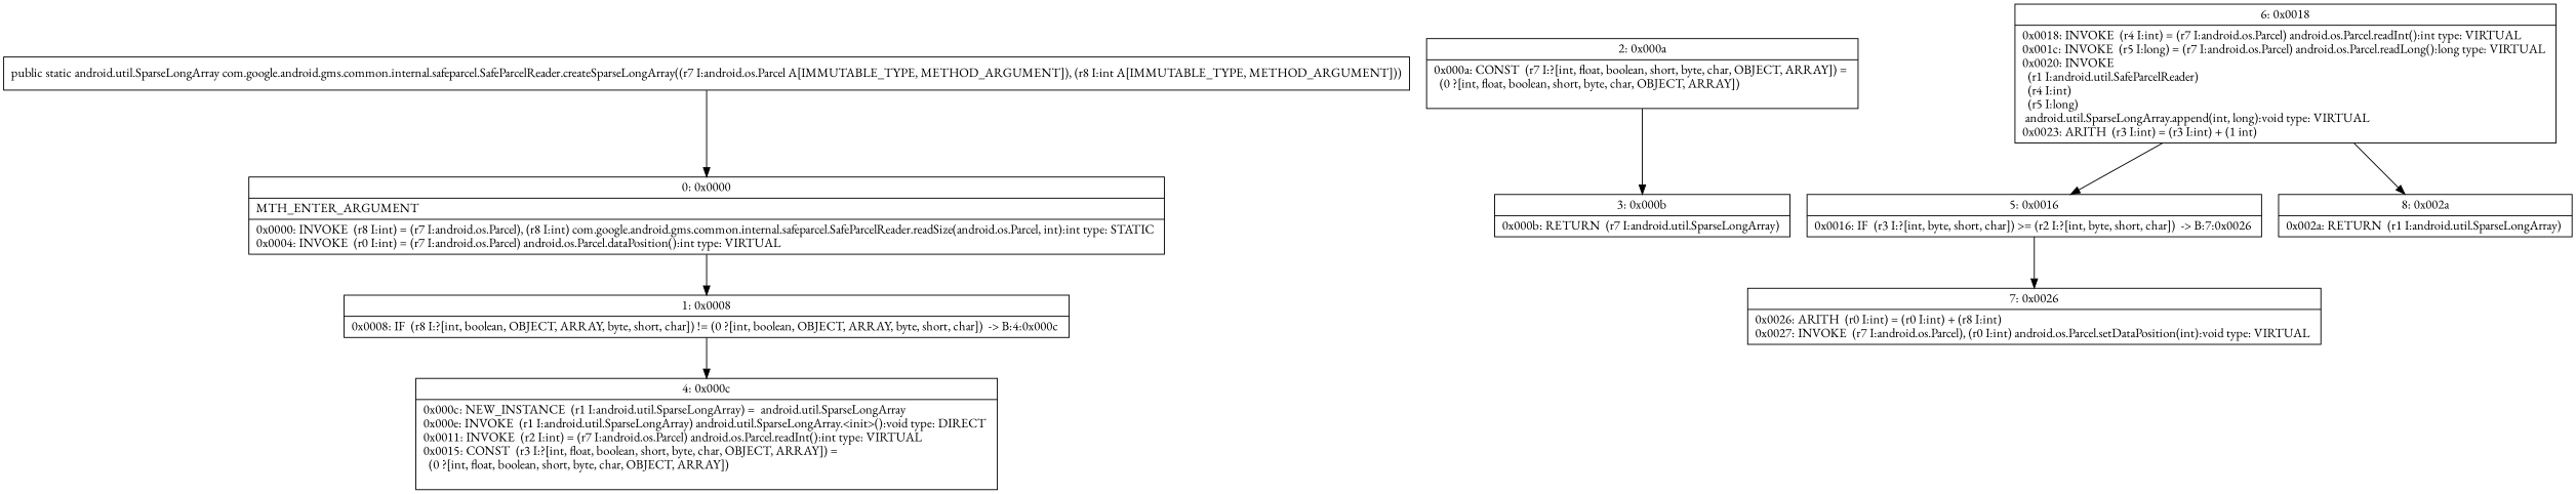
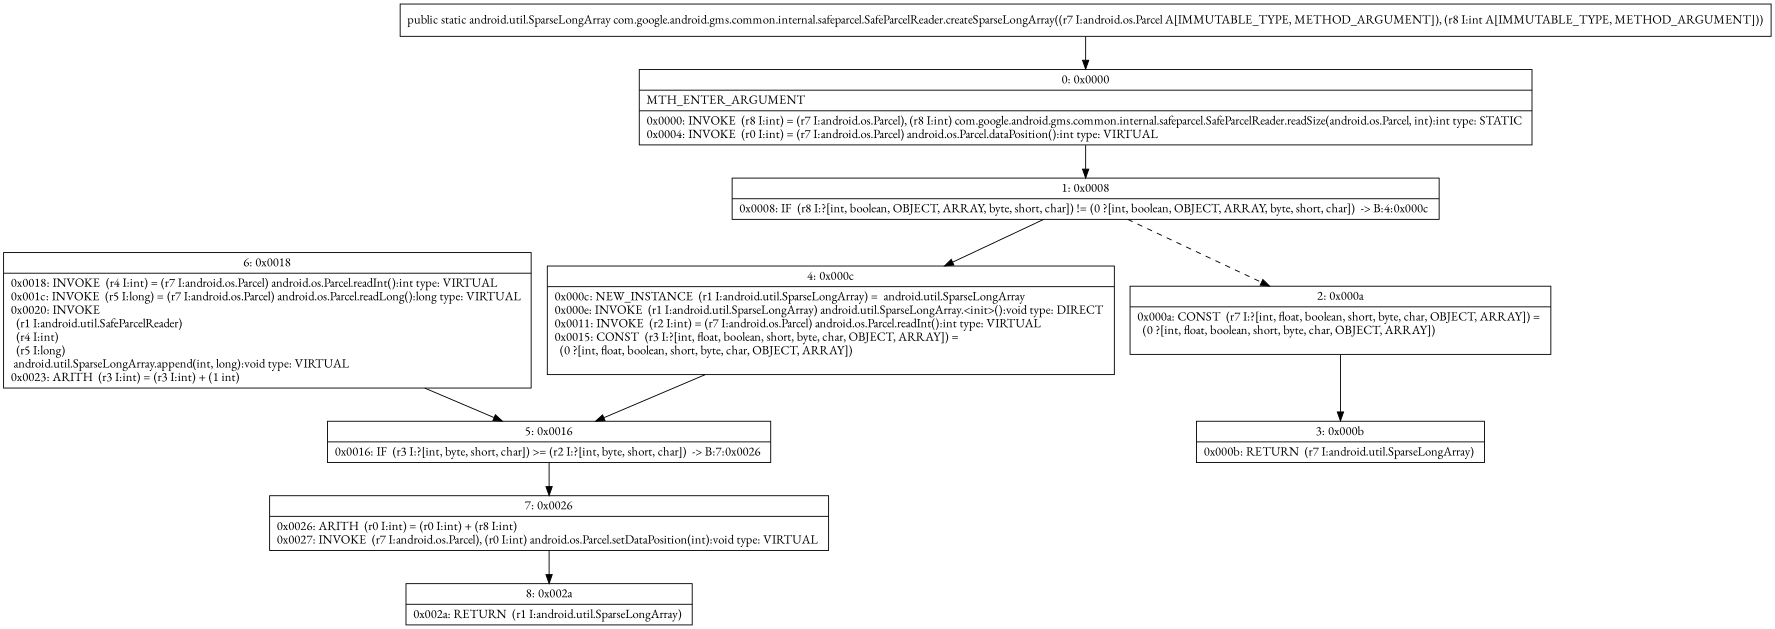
  digraph {
    fontname="EB Garamond"
    node [fontname="EB Garamond" shape=record]
    edge [fontname="EB Garamond"]
    n1 [label="{0\:\ 0x0000|MTH_ENTER_ARGUMENT\l|0x0000: INVOKE  (r8 I:int) = (r7 I:android.os.Parcel), (r8 I:int) com.google.android.gms.common.internal.safeparcel.SafeParcelReader.readSize(android.os.Parcel, int):int type: STATIC \l0x0004: INVOKE  (r0 I:int) = (r7 I:android.os.Parcel) android.os.Parcel.dataPosition():int type: VIRTUAL \l}"]
    n2 [label="{1\:\ 0x0008|0x0008: IF  (r8 I:?[int, boolean, OBJECT, ARRAY, byte, short, char]) != (0 ?[int, boolean, OBJECT, ARRAY, byte, short, char])  \-\> B:4:0x000c \l}"]
    n3 [label="{2\:\ 0x000a|0x000a: CONST  (r7 I:?[int, float, boolean, short, byte, char, OBJECT, ARRAY]) = \l  (0 ?[int, float, boolean, short, byte, char, OBJECT, ARRAY])\l \l}"]
    n4 [label="{4\:\ 0x000c|0x000c: NEW_INSTANCE  (r1 I:android.util.SparseLongArray) =  android.util.SparseLongArray \l0x000e: INVOKE  (r1 I:android.util.SparseLongArray) android.util.SparseLongArray.\<init\>():void type: DIRECT \l0x0011: INVOKE  (r2 I:int) = (r7 I:android.os.Parcel) android.os.Parcel.readInt():int type: VIRTUAL \l0x0015: CONST  (r3 I:?[int, float, boolean, short, byte, char, OBJECT, ARRAY]) = \l  (0 ?[int, float, boolean, short, byte, char, OBJECT, ARRAY])\l \l}"]
    n5 [label="{3\:\ 0x000b|0x000b: RETURN  (r7 I:android.util.SparseLongArray) \l}"]
    n6 [label="{5\:\ 0x0016|0x0016: IF  (r3 I:?[int, byte, short, char]) \>= (r2 I:?[int, byte, short, char])  \-\> B:7:0x0026 \l}"]
    n7 [label="{7\:\ 0x0026|0x0026: ARITH  (r0 I:int) = (r0 I:int) + (r8 I:int) \l0x0027: INVOKE  (r7 I:android.os.Parcel), (r0 I:int) android.os.Parcel.setDataPosition(int):void type: VIRTUAL \l}"]
    n8 [label="{6\:\ 0x0018|0x0018: INVOKE  (r4 I:int) = (r7 I:android.os.Parcel) android.os.Parcel.readInt():int type: VIRTUAL \l0x001c: INVOKE  (r5 I:long) = (r7 I:android.os.Parcel) android.os.Parcel.readLong():long type: VIRTUAL \l0x0020: INVOKE  \l  (r1 I:android.util.SafeParcelReader)\l  (r4 I:int)\l  (r5 I:long)\l android.util.SparseLongArray.append(int, long):void type: VIRTUAL \l0x0023: ARITH  (r3 I:int) = (r3 I:int) + (1 int) \l}"]
    n9 [label="{8\:\ 0x002a|0x002a: RETURN  (r1 I:android.util.SparseLongArray) \l}"]
    n10 [label="{public static android.util.SparseLongArray com.google.android.gms.common.internal.safeparcel.SafeParcelReader.createSparseLongArray((r7 I:android.os.Parcel A[IMMUTABLE_TYPE, METHOD_ARGUMENT]), (r8 I:int A[IMMUTABLE_TYPE, METHOD_ARGUMENT])) }"]
    n1 -> n2
+   n2 -> n3 [style=dashed]
    n2 -> n4
    n3 -> n5
+   n4 -> n6
    n6 -> n7
-   n8 -> n9
+   n7 -> n9
    n8 -> n6
    n10 -> n1
  }
